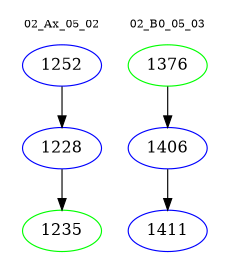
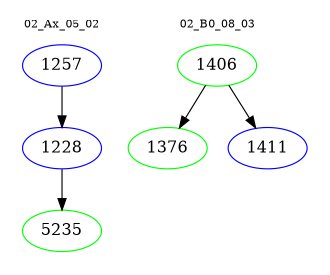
  digraph {
    node [color=blue]
    edge [color=black]
    n1 [label=1228]
-   n2 [label=1252]
-   n3 [color=green label=1235]
-   n4 [label=1406]
+   n2 [label=1257]
+   n3 [color=green label=5235]
+   n4 [color=green label=1406]
    n5 [color=green label=1376]
    n6 [label=1411]
    subgraph cluster_1 {
      color=white
      fontsize=10
      label="02_Ax_05_02"
      n1
      n2
      n3
    }
    subgraph cluster_2 {
      color=white
      fontsize=10
-     label="02_B0_05_03"
+     label="02_B0_08_03"
      n4
      n5
      n6
    }
    n1 -> n3
    n2 -> n1
-   n5 -> n4
+   n4 -> n5
    n4 -> n6
  }
